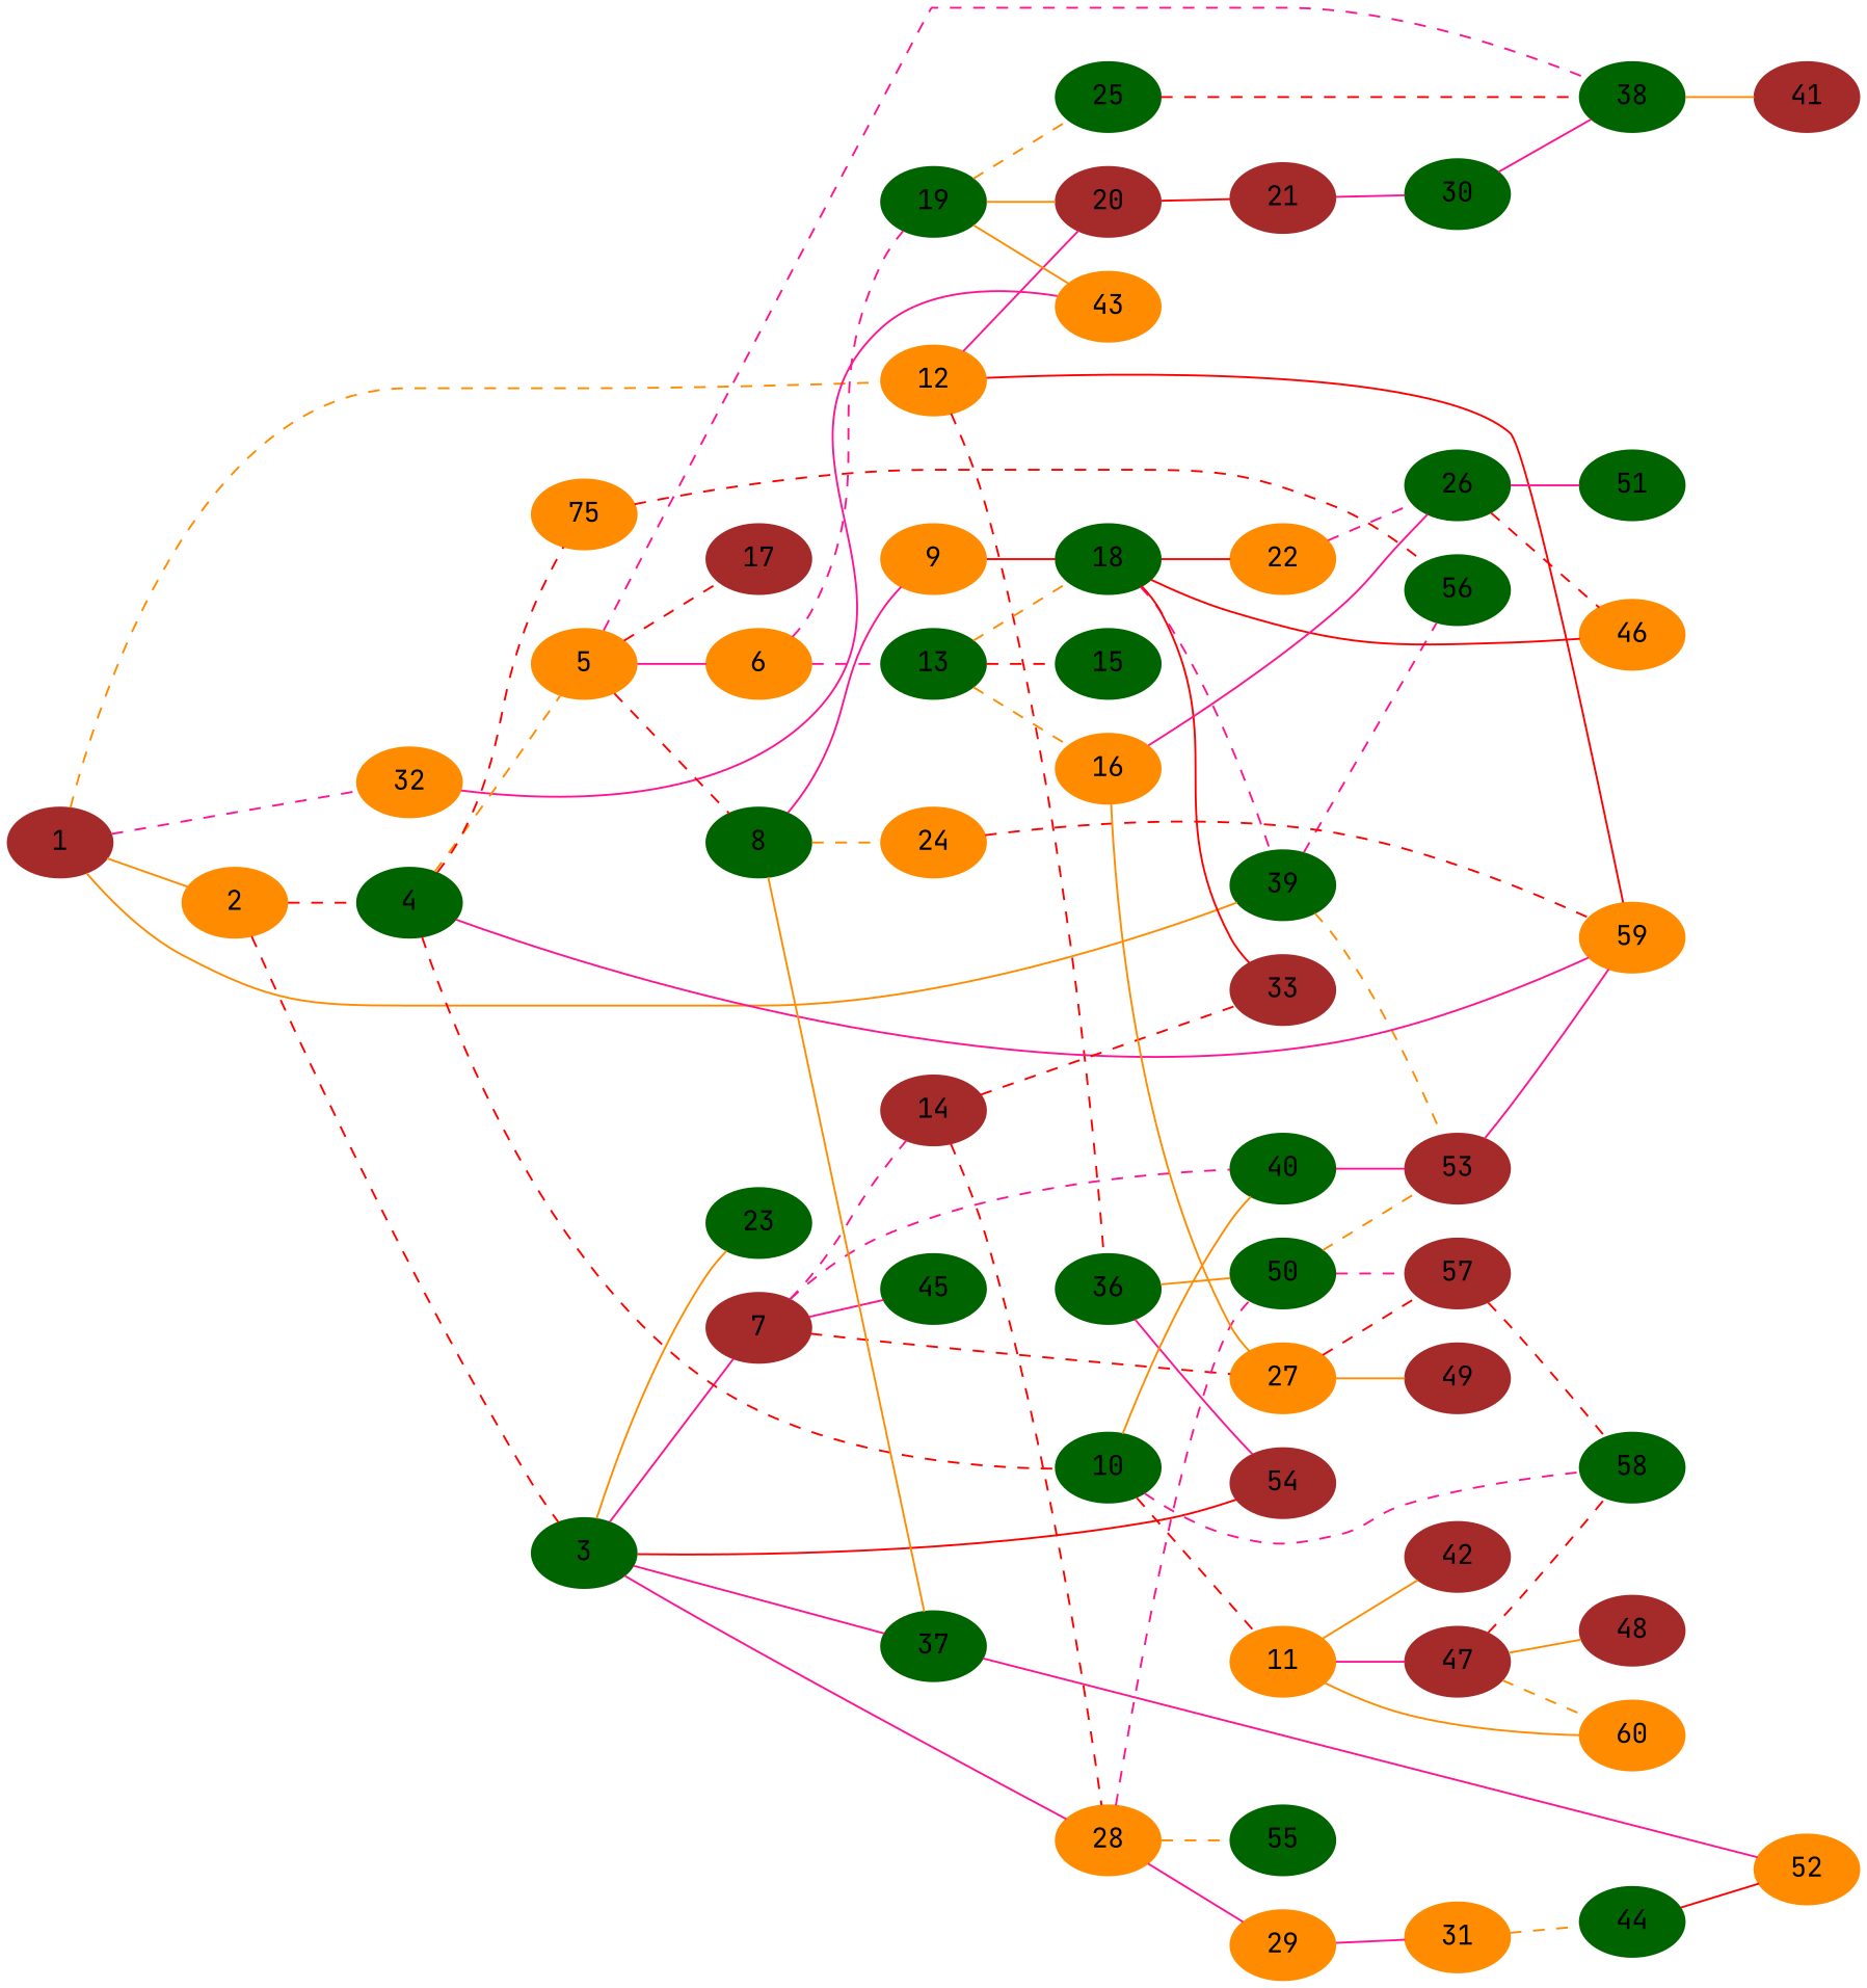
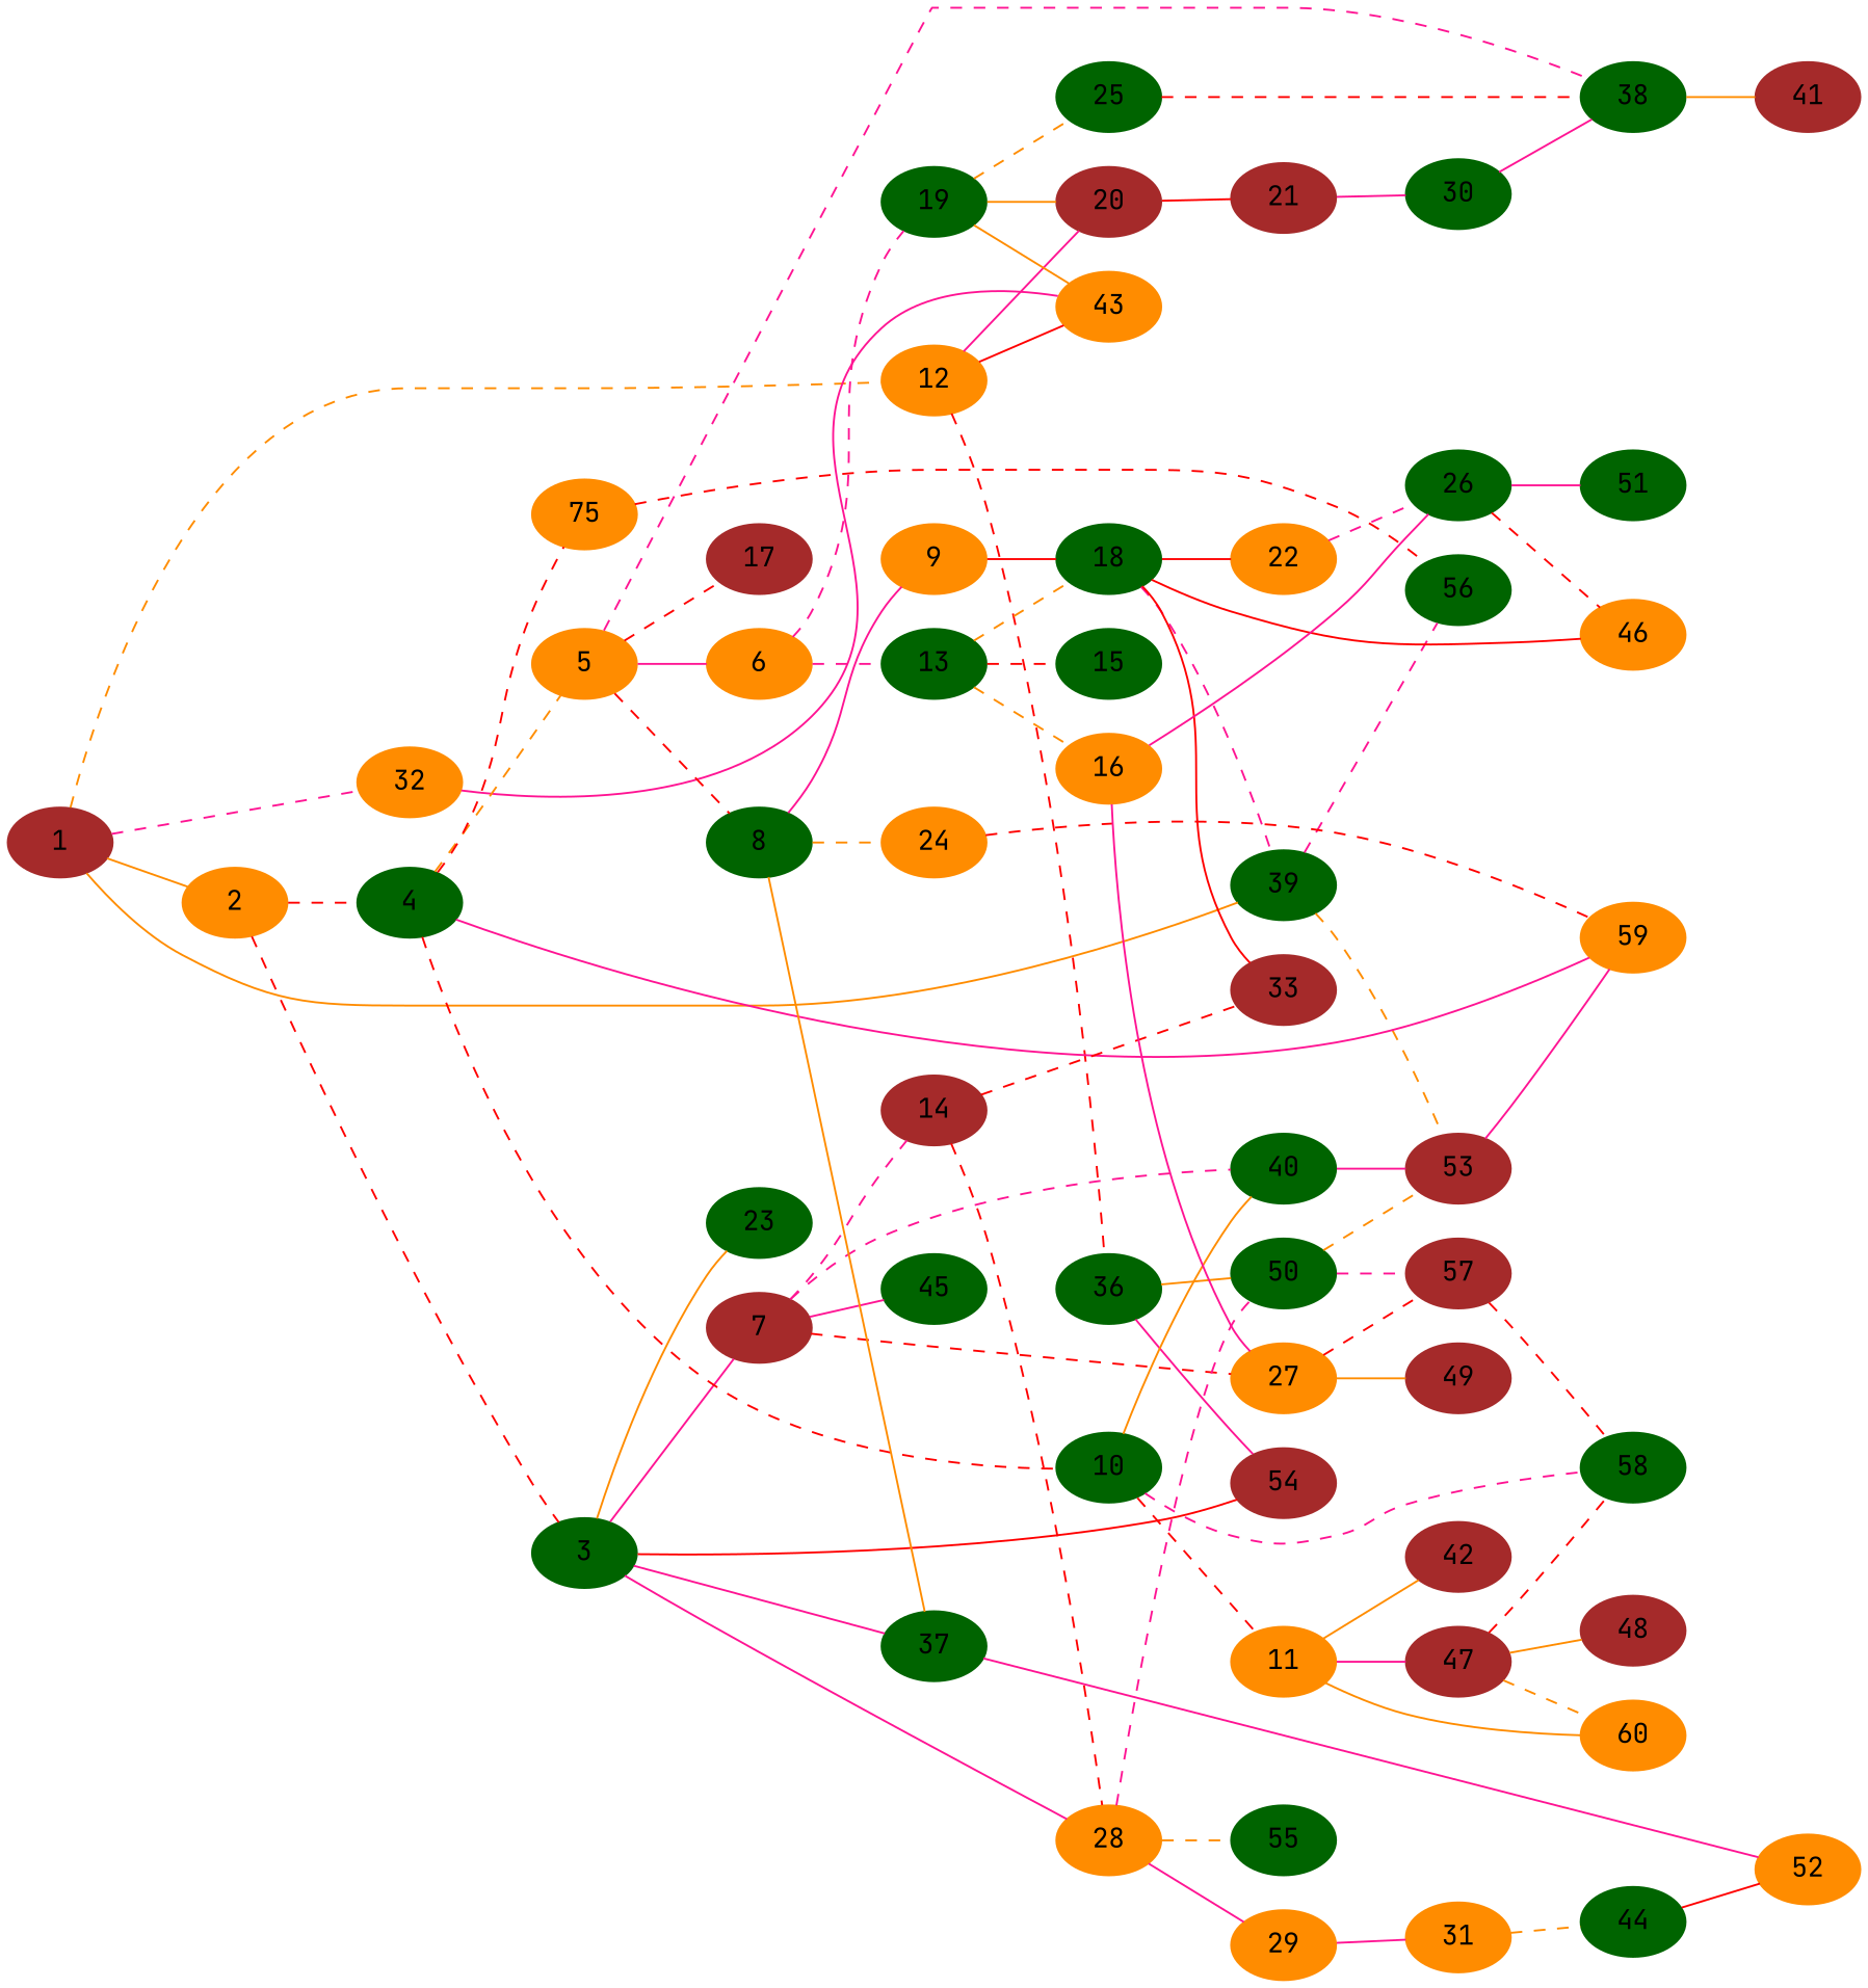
  graph {
    fontname="JetBrains Mono"
    rankdir=LR
    node [color=darkgreen fontname="JetBrains Mono" style=filled]
    edge [color=deeppink fontname="JetBrains Mono" style=solid]
    1 [color=brown]
    2 [color=darkorange]
    12 [color=darkorange]
    32 [color=darkorange]
    39
    3
    4
    20 [color=brown]
    36
    43 [color=darkorange]
    56
    53 [color=brown]
    7 [color=brown]
    23
    28 [color=darkorange]
    37
    54 [color=brown]
    5 [color=darkorange]
    10
    n20 [color=darkorange label=75]
    59 [color=darkorange]
    14 [color=brown]
    27 [color=darkorange]
    40
    45
    29 [color=darkorange]
    50
    55
    52 [color=darkorange]
    6 [color=darkorange]
    8
    17 [color=brown]
    38
    11 [color=darkorange]
    58
    13
    19
    9 [color=darkorange]
    24 [color=darkorange]
    41 [color=brown]
    18
    15
    16 [color=darkorange]
    25
    33 [color=brown]
    49 [color=brown]
    57 [color=brown]
    22 [color=darkorange]
    46 [color=darkorange]
    42 [color=brown]
    47 [color=brown]
    60 [color=darkorange]
    48 [color=brown]
    21 [color=brown]
    26
    51
    30
    31 [color=darkorange]
    44
    1 -- 2 [color=darkorange]
    1 -- 12 [color=darkorange style=dashed]
    1 -- 32 [style=dashed]
    1 -- 39 [color=darkorange]
    2 -- 3 [color=red style=dashed]
    2 -- 4 [color=red style=dashed]
    12 -- 20
    12 -- 36 [color=red style=dashed]
-   12 -- 59 [color=red]
+   12 -- 43 [color=red]
    32 -- 43
    39 -- 56 [style=dashed]
    39 -- 53 [color=darkorange style=dashed]
    3 -- 7
    3 -- 23 [color=darkorange]
    3 -- 28
    3 -- 37
    3 -- 54 [color=red]
    4 -- 5 [color=darkorange style=dashed]
    4 -- 10 [color=red style=dashed]
    4 -- n20 [color=red style=dashed]
    4 -- 59
    20 -- 21 [color=red]
    36 -- 54
    36 -- 50 [color=darkorange]
    53 -- 59
    7 -- 14 [style=dashed]
    7 -- 27 [color=red style=dashed]
    7 -- 40 [style=dashed]
    7 -- 45
    28 -- 29
    28 -- 50 [style=dashed]
    28 -- 55 [color=darkorange style=dashed]
    37 -- 52
    5 -- 6
    5 -- 8 [color=red style=dashed]
    5 -- 17 [color=red style=dashed]
    5 -- 38 [style=dashed]
    10 -- 40 [color=darkorange]
    10 -- 11 [color=red style=dashed]
    10 -- 58 [style=dashed]
    n20 -- 56 [color=red style=dashed]
    14 -- 28 [color=red style=dashed]
    14 -- 33 [color=red style=dashed]
    27 -- 49 [color=darkorange]
    27 -- 57 [color=red style=dashed]
    40 -- 53
    29 -- 31
    50 -- 53 [color=darkorange style=dashed]
    50 -- 57 [style=dashed]
    6 -- 13 [style=dashed]
    6 -- 19 [style=dashed]
    8 -- 37 [color=darkorange]
    8 -- 9
    8 -- 24 [color=darkorange style=dashed]
    38 -- 41 [color=darkorange]
    11 -- 42 [color=darkorange]
    11 -- 47
    11 -- 60 [color=darkorange]
    13 -- 18 [color=darkorange style=dashed]
    13 -- 15 [color=red style=dashed]
    13 -- 16 [color=darkorange style=dashed]
    19 -- 20 [color=darkorange]
    19 -- 43 [color=darkorange]
    19 -- 25 [color=darkorange style=dashed]
    9 -- 18 [color=red]
    24 -- 59 [color=red style=dashed]
    18 -- 39 [style=dashed]
    18 -- 33 [color=red]
    18 -- 22 [color=red]
    18 -- 46 [color=red]
-   16 -- 27 [color=darkorange]
+   16 -- 27
    16 -- 26
    25 -- 38 [color=red style=dashed]
    57 -- 58 [color=red style=dashed]
    22 -- 26 [style=dashed]
    47 -- 58 [color=red style=dashed]
    47 -- 60 [color=darkorange style=dashed]
    47 -- 48 [color=darkorange]
    21 -- 30
    26 -- 46 [color=red style=dashed]
    26 -- 51
    30 -- 38
    31 -- 44 [color=darkorange style=dashed]
    44 -- 52 [color=red]
  }
